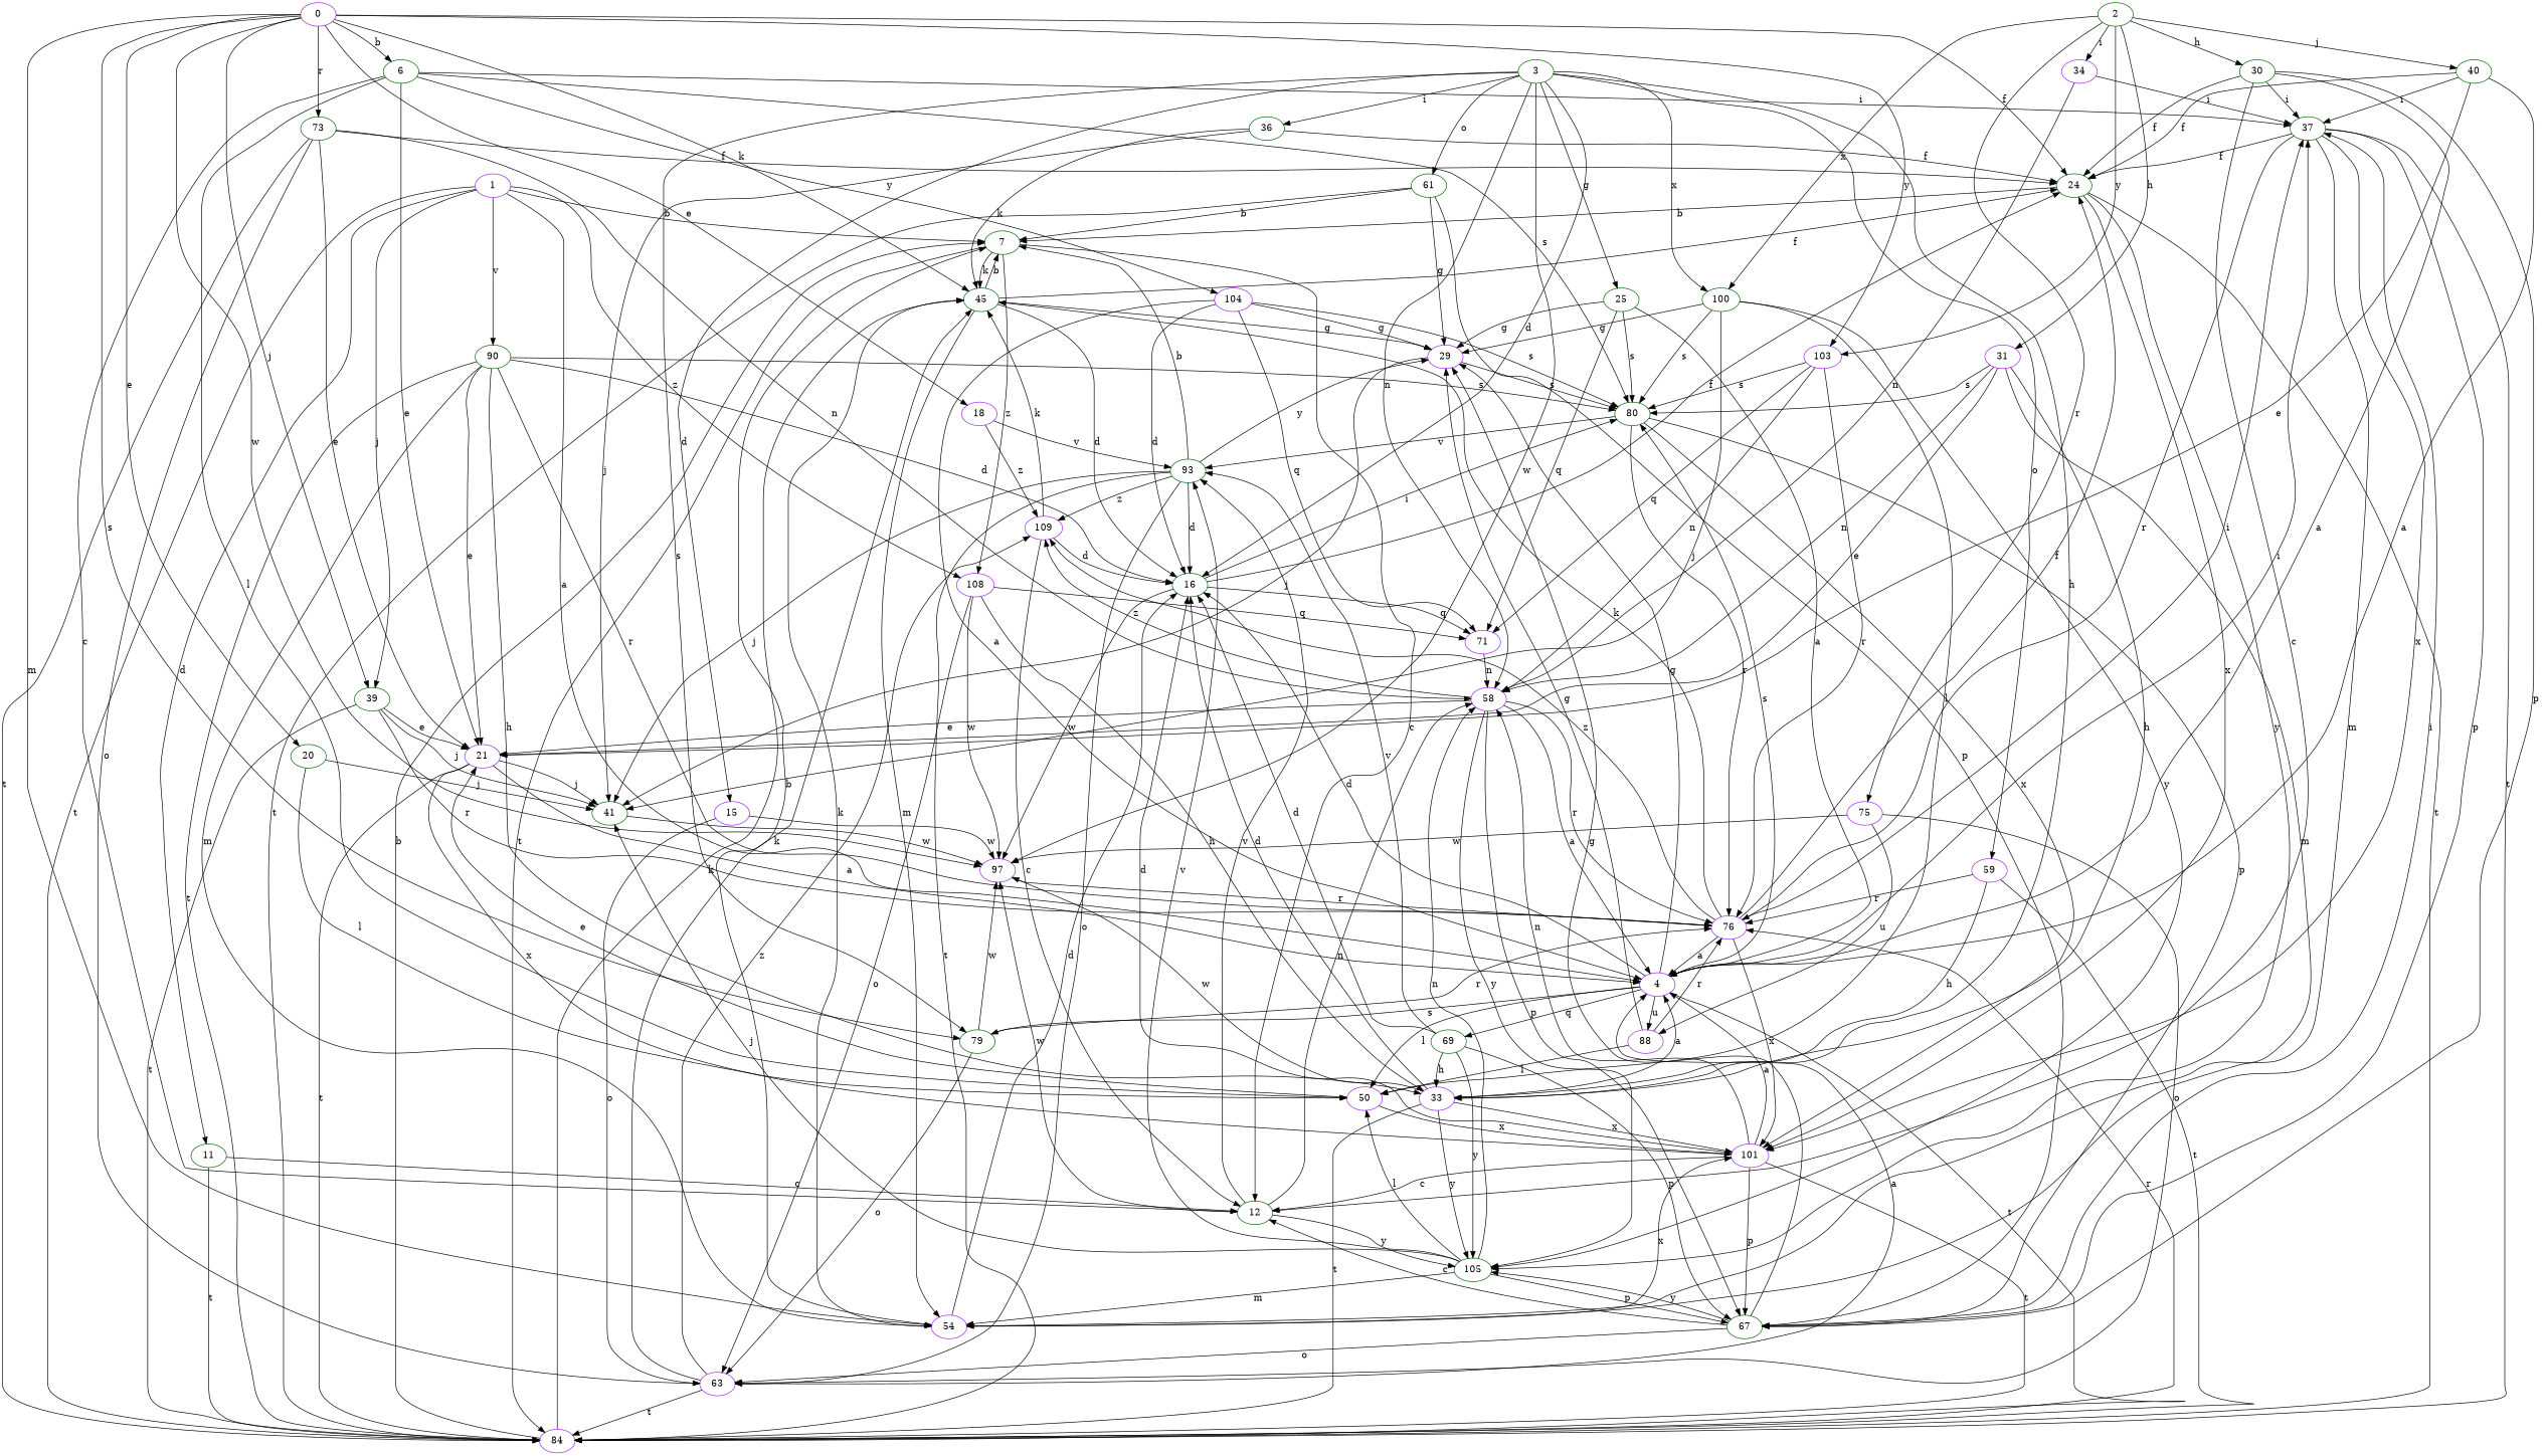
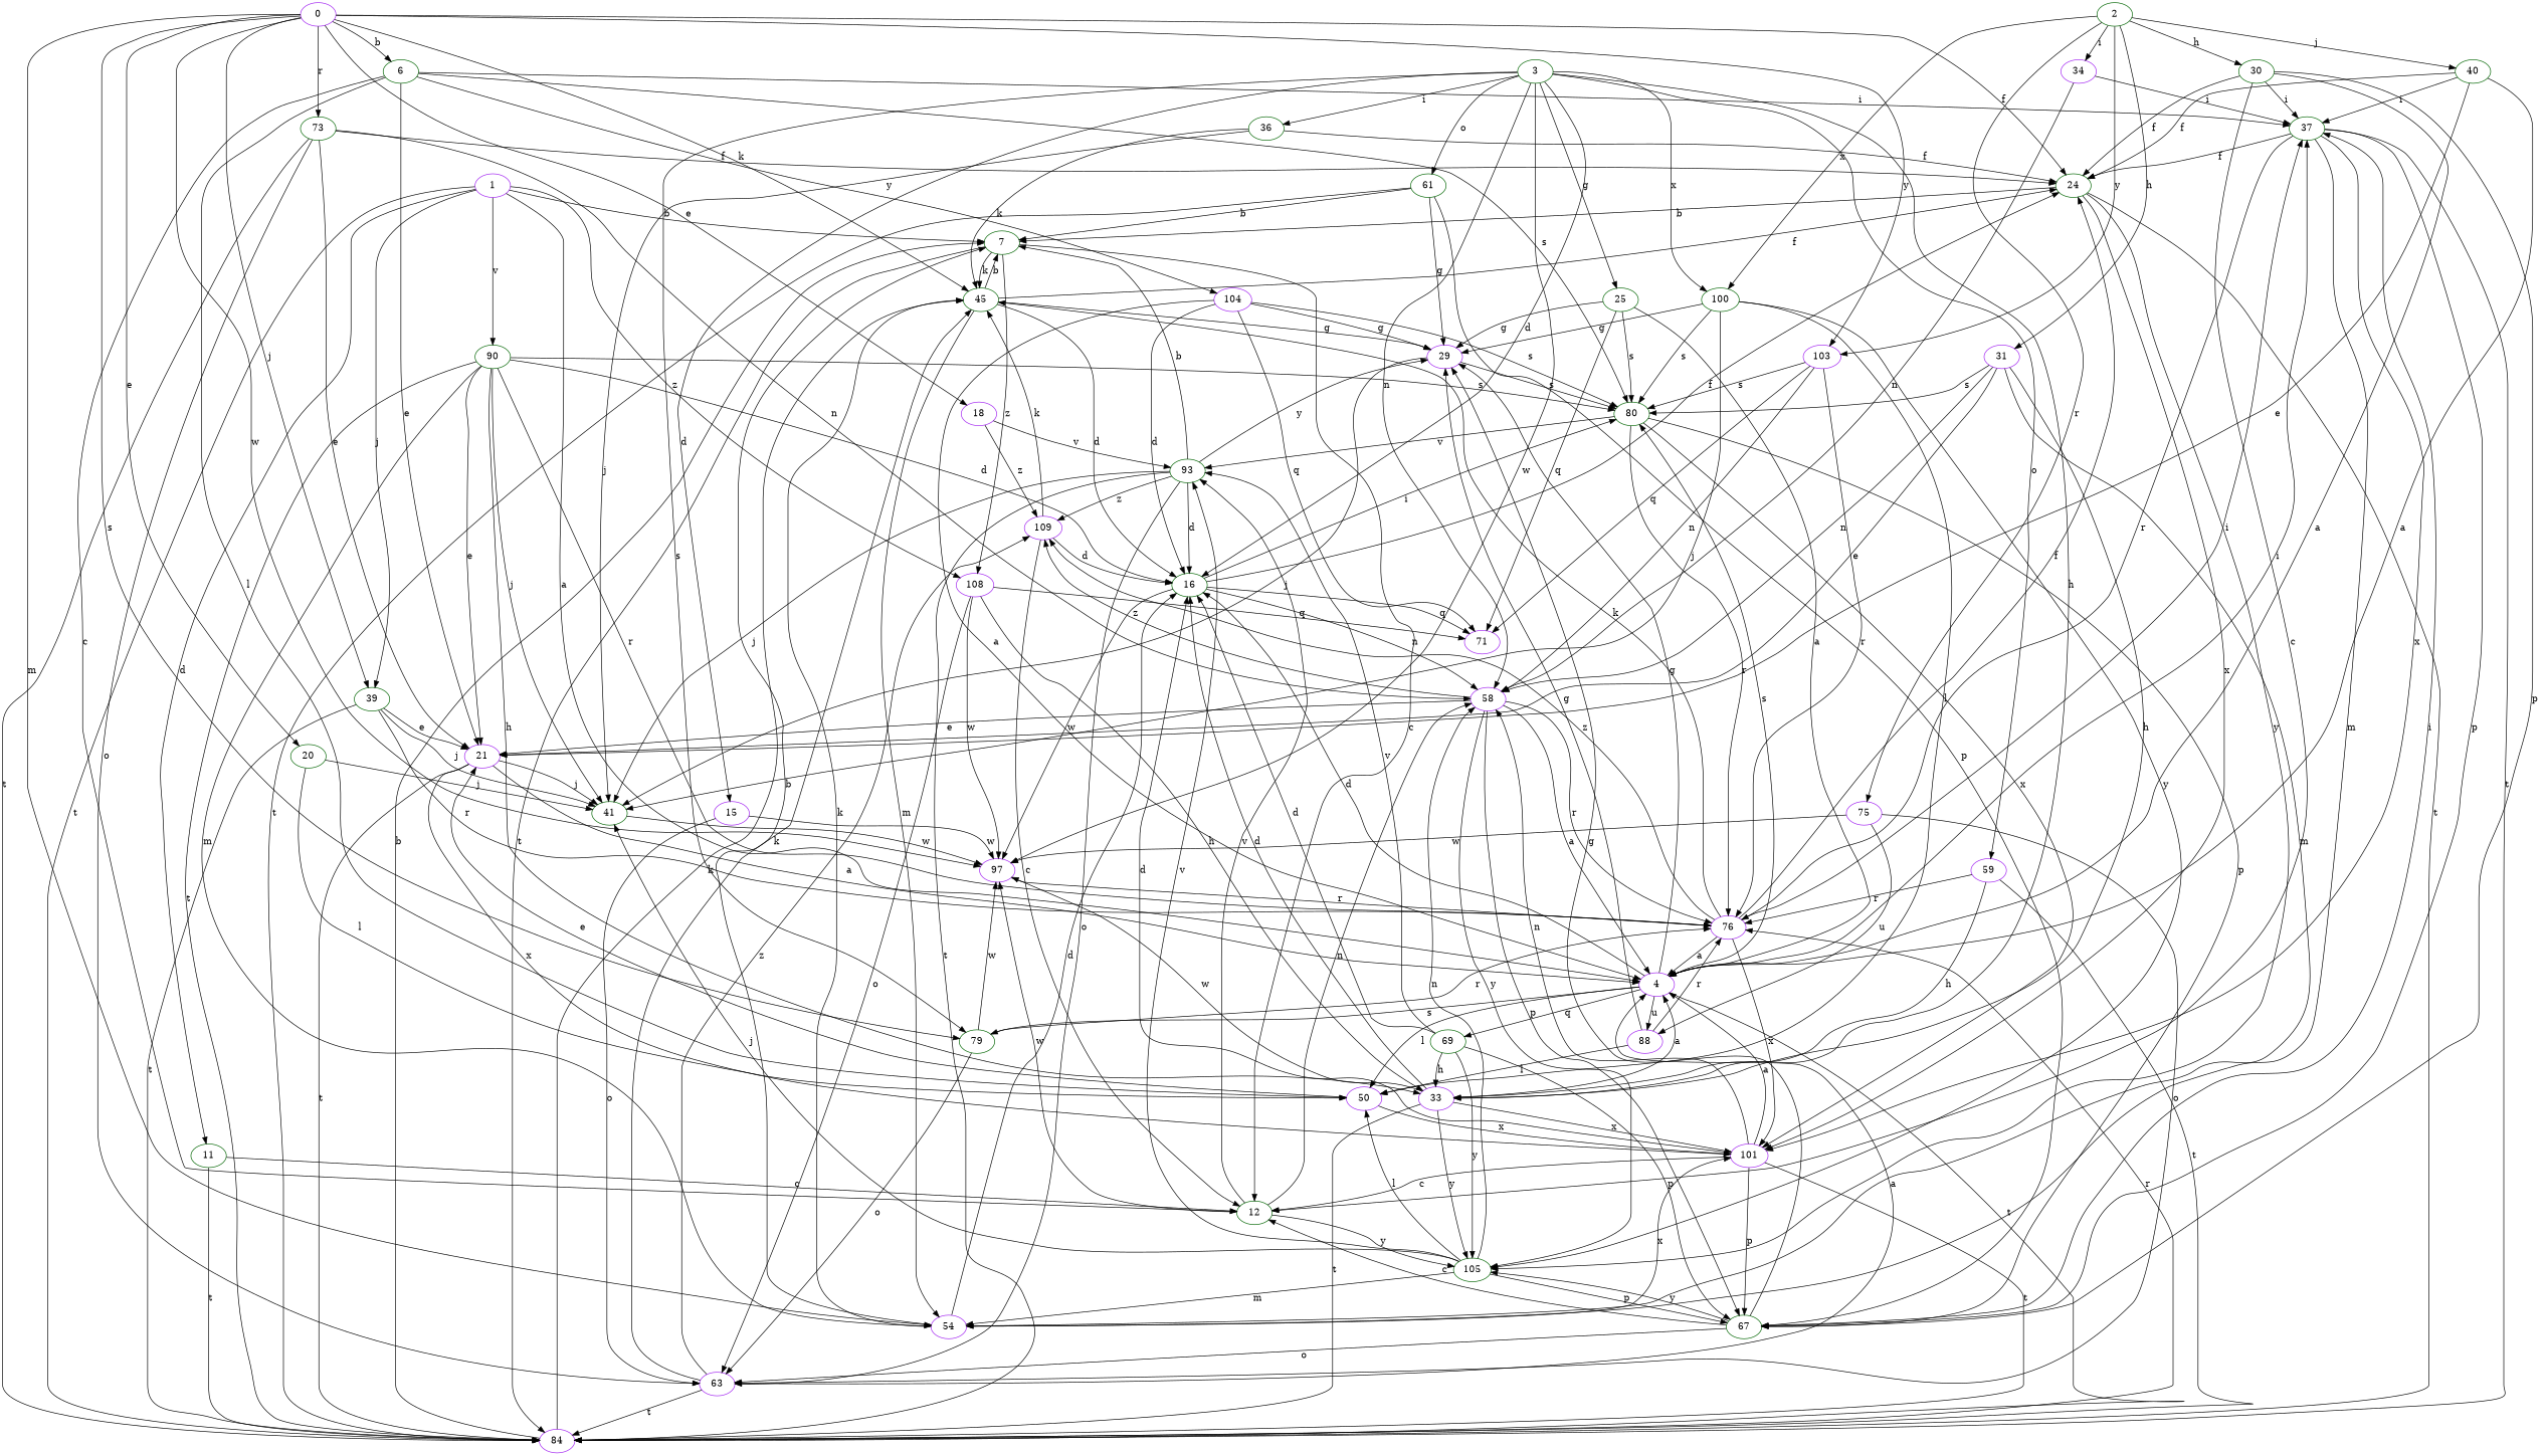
  strict digraph {
    node [color=darkgreen]
    6
    0 [color=purple]
    18 [color=purple]
    20
    24
    39
    45
    54 [color=purple]
    73
    79
    97 [color=purple]
    103 [color=purple]
    37
    50 [color=purple]
    80
    12
    21 [color=purple]
    104 [color=purple]
    93
    109 [color=purple]
    41
    7
    84 [color=purple]
    105
    101 [color=purple]
    76 [color=purple]
    16
    29 [color=purple]
    58 [color=purple]
    63 [color=purple]
    71 [color=purple]
    1 [color=purple]
    4 [color=purple]
    n34 [label=11]
    90
    108 [color=purple]
    69
    88 [color=purple]
    33 [color=purple]
    2
    30
    31 [color=purple]
    34 [color=purple]
    40
    75 [color=purple]
    100
    67
    3
    15 [color=purple]
    25
    36
    59 [color=purple]
    61
    6 -> 37 [label=i]
    6 -> 50 [label=l]
    6 -> 80 [label=s]
    6 -> 12 [label=c]
    6 -> 21 [label=e]
    6 -> 104 [label=y]
    0 -> 6 [label=b]
    0 -> 18 [label=e]
    0 -> 20 [label=e]
    0 -> 24 [label=f]
    0 -> 39 [label=j]
    0 -> 45 [label=k]
    0 -> 54 [label=m]
    0 -> 73 [label=r]
    0 -> 79 [label=s]
    0 -> 97 [label=w]
    0 -> 103 [label=y]
    18 -> 93 [label=v]
    18 -> 109 [label=z]
    20 -> 50 [label=l]
    20 -> 41 [label=j]
    24 -> 7 [label=b]
    24 -> 84 [label=t]
    24 -> 105 [label=y]
    24 -> 101 [label=x]
    39 -> 21 [label=e]
    39 -> 41 [label=j]
    39 -> 84 [label=t]
    39 -> 76 [label=r]
    45 -> 24 [label=f]
    45 -> 54 [label=m]
    45 -> 7 [label=b]
    45 -> 16 [label=d]
    45 -> 29 [label=g]
    54 -> 45 [label=k]
    54 -> 7 [label=b]
    54 -> 101 [label=x]
    54 -> 16 [label=d]
    73 -> 24 [label=f]
    73 -> 21 [label=e]
    73 -> 84 [label=t]
    73 -> 58 [label=n]
    73 -> 63 [label=o]
    79 -> 97 [label=w]
    79 -> 76 [label=r]
    79 -> 63 [label=o]
    97 -> 76 [label=r]
    103 -> 80 [label=s]
    103 -> 76 [label=r]
    103 -> 58 [label=n]
    103 -> 71 [label=q]
    37 -> 24 [label=f]
    37 -> 54 [label=m]
    37 -> 84 [label=t]
    37 -> 101 [label=x]
    37 -> 76 [label=r]
    37 -> 67 [label=p]
    50 -> 21 [label=e]
    50 -> 101 [label=x]
    80 -> 93 [label=v]
    80 -> 101 [label=x]
    80 -> 76 [label=r]
    80 -> 67 [label=p]
    12 -> 97 [label=w]
    12 -> 93 [label=v]
    12 -> 105 [label=y]
    12 -> 58 [label=n]
    21 -> 41 [label=j]
    21 -> 84 [label=t]
    21 -> 101 [label=x]
    21 -> 4 [label=a]
    104 -> 80 [label=s]
    104 -> 16 [label=d]
    104 -> 29 [label=g]
    104 -> 71 [label=q]
    104 -> 4 [label=a]
    93 -> 109 [label=z]
    93 -> 41 [label=j]
    93 -> 7 [label=b]
    93 -> 84 [label=t]
    93 -> 16 [label=d]
    93 -> 29 [label=y]
    93 -> 63 [label=o]
    109 -> 45 [label=k]
    109 -> 12 [label=c]
    109 -> 16 [label=d]
    41 -> 97 [label=w]
    7 -> 45 [label=k]
    7 -> 12 [label=c]
    7 -> 84 [label=t]
    7 -> 108 [label=z]
    84 -> 45 [label=k]
    84 -> 7 [label=b]
    84 -> 76 [label=r]
    105 -> 54 [label=m]
    105 -> 50 [label=l]
    105 -> 93 [label=v]
    105 -> 41 [label=j]
    105 -> 58 [label=n]
    105 -> 67 [label=p]
    101 -> 12 [label=c]
    101 -> 84 [label=t]
    101 -> 16 [label=d]
    101 -> 58 [label=n]
    101 -> 4 [label=a]
    101 -> 67 [label=p]
    76 -> 24 [label=f]
    76 -> 45 [label=k]
    76 -> 37 [label=i]
    76 -> 109 [label=z]
    76 -> 101 [label=x]
    76 -> 4 [label=a]
    16 -> 24 [label=f]
    16 -> 97 [label=w]
    16 -> 80 [label=i]
    16 -> 71 [label=q]
    29 -> 80 [label=s]
    29 -> 41 [label=j]
    58 -> 21 [label=e]
    58 -> 109 [label=z]
    58 -> 105 [label=y]
    58 -> 76 [label=r]
    58 -> 4 [label=a]
    58 -> 67 [label=p]
    63 -> 45 [label=k]
    63 -> 109 [label=z]
    63 -> 84 [label=t]
    63 -> 4 [label=a]
-   71 -> 58 [label=n]
+   16 -> 58 [label=n]
    1 -> 39 [label=j]
    1 -> 7 [label=b]
    1 -> 84 [label=t]
    1 -> 4 [label=a]
    1 -> n34 [label=d]
    1 -> 90 [label=v]
    1 -> 108 [label=z]
    4 -> 79 [label=s]
    4 -> 37 [label=i]
    4 -> 50 [label=l]
    4 -> 80 [label=s]
    4 -> 84 [label=t]
    4 -> 16 [label=d]
    4 -> 29 [label=g]
    4 -> 69 [label=q]
    4 -> 88 [label=u]
    n34 -> 12 [label=c]
    n34 -> 84 [label=t]
    90 -> 54 [label=m]
    90 -> 80 [label=s]
    90 -> 21 [label=e]
+   90 -> 41 [label=j]
    90 -> 84 [label=t]
    90 -> 76 [label=r]
    90 -> 16 [label=d]
    90 -> 33 [label=h]
    108 -> 97 [label=w]
    108 -> 63 [label=o]
    108 -> 71 [label=q]
    108 -> 33 [label=h]
    69 -> 93 [label=v]
    69 -> 105 [label=y]
    69 -> 16 [label=d]
    69 -> 33 [label=h]
    69 -> 67 [label=p]
    88 -> 50 [label=l]
    88 -> 76 [label=r]
    88 -> 29 [label=g]
    33 -> 97 [label=w]
    33 -> 84 [label=t]
    33 -> 105 [label=y]
    33 -> 101 [label=x]
    33 -> 16 [label=d]
    33 -> 4 [label=a]
    2 -> 103 [label=y]
    2 -> 30 [label=h]
    2 -> 31 [label=h]
    2 -> 34 [label=i]
    2 -> 40 [label=j]
    2 -> 75 [label=r]
    2 -> 100 [label=x]
    30 -> 24 [label=f]
    30 -> 37 [label=i]
    30 -> 12 [label=c]
    30 -> 4 [label=a]
    30 -> 67 [label=p]
    31 -> 54 [label=m]
    31 -> 80 [label=s]
    31 -> 21 [label=e]
    31 -> 58 [label=n]
    31 -> 33 [label=h]
    34 -> 37 [label=i]
    34 -> 58 [label=n]
    40 -> 24 [label=f]
    40 -> 37 [label=i]
    40 -> 21 [label=e]
    40 -> 4 [label=a]
    75 -> 97 [label=w]
    75 -> 63 [label=o]
    75 -> 88 [label=u]
    100 -> 50 [label=l]
    100 -> 80 [label=s]
    100 -> 41 [label=j]
    100 -> 105 [label=y]
    100 -> 29 [label=g]
    67 -> 37 [label=i]
    67 -> 12 [label=c]
    67 -> 105 [label=y]
    67 -> 29 [label=g]
    67 -> 63 [label=o]
    3 -> 79 [label=s]
    3 -> 97 [label=w]
    3 -> 16 [label=d]
    3 -> 58 [label=n]
    3 -> 33 [label=h]
    3 -> 100 [label=x]
    3 -> 15 [label=d]
    3 -> 25 [label=g]
    3 -> 36 [label=i]
    3 -> 59 [label=o]
    3 -> 61 [label=o]
    15 -> 97 [label=w]
    15 -> 63 [label=o]
    25 -> 80 [label=s]
    25 -> 29 [label=g]
    25 -> 71 [label=q]
    25 -> 4 [label=a]
    36 -> 24 [label=f]
    36 -> 45 [label=k]
    36 -> 41 [label=j]
    59 -> 84 [label=t]
    59 -> 76 [label=r]
    59 -> 33 [label=h]
    61 -> 7 [label=b]
    61 -> 84 [label=t]
    61 -> 29 [label=g]
    61 -> 67 [label=p]
  }
